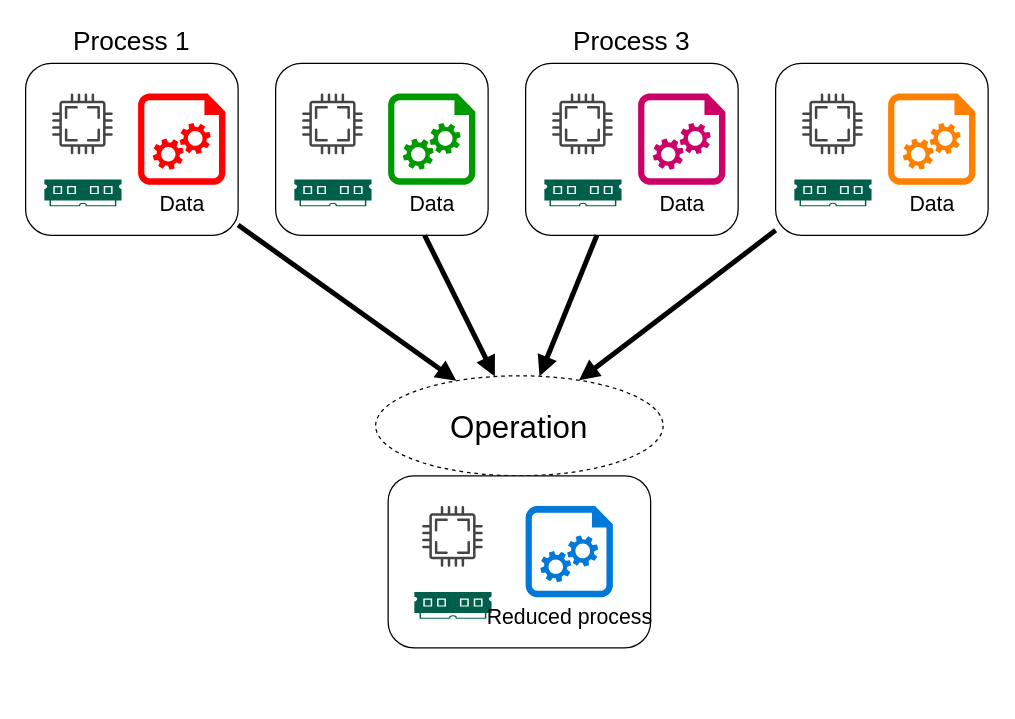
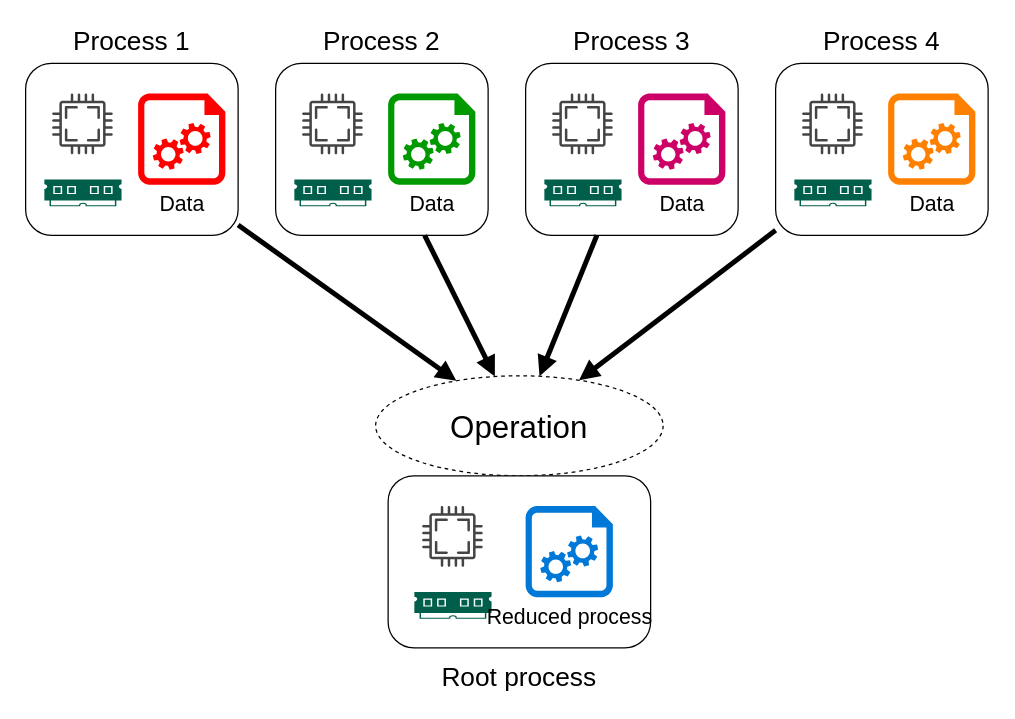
  <mxCell id="0" />
  <mxCell id="1" parent="0" />
  <mxCell id="2" value="" style="group" parent="1" vertex="1" connectable="0"><mxGeometry x="20" y="20.001" width="170" height="167.619" as="geometry" /></mxCell>
  <mxCell id="3" value="&lt;div&gt;Process 1&lt;/div&gt;" style="text;html=1;strokeColor=none;fillColor=none;align=center;verticalAlign=middle;whiteSpace=wrap;rounded=0;fontSize=21;container=0;" parent="2" vertex="1"><mxGeometry x="2.8" width="164.4" height="24.29" as="geometry" /></mxCell>
  <mxCell id="4" value="" style="rounded=1;whiteSpace=wrap;html=1;container=0;" parent="2" vertex="1"><mxGeometry y="30" width="170" height="137.619" as="geometry" /></mxCell>
  <mxCell id="5" value="" style="sketch=0;pointerEvents=1;shadow=0;dashed=0;html=1;strokeColor=none;fillColor=#005F4B;labelPosition=center;verticalLabelPosition=bottom;verticalAlign=top;align=center;outlineConnect=0;shape=mxgraph.veeam2.ram;container=0;" parent="2" vertex="1"><mxGeometry x="14.99" y="123" width="61.74" height="21.43" as="geometry" /></mxCell>
  <mxCell id="6" value="" style="sketch=0;pointerEvents=1;shadow=0;dashed=0;html=1;strokeColor=none;fillColor=#434445;aspect=fixed;labelPosition=center;verticalLabelPosition=bottom;verticalAlign=top;align=center;outlineConnect=0;shape=mxgraph.vvd.cpu;container=0;" parent="2" vertex="1"><mxGeometry x="21.158" y="54.286" width="48.571" height="48.571" as="geometry" /></mxCell>
  <mxCell id="7" value="Data" style="sketch=0;aspect=fixed;pointerEvents=1;shadow=0;dashed=0;html=1;strokeColor=none;labelPosition=center;verticalLabelPosition=bottom;verticalAlign=top;align=center;shape=mxgraph.azure.startup_task;fillColor=#FF0000;container=0;fontSize=17;" parent="2" vertex="1"><mxGeometry x="90" y="54.29" width="69.94" height="72.86" as="geometry" /></mxCell>
  <mxCell id="8" value="" style="group" parent="1" vertex="1" connectable="0"><mxGeometry x="220" y="20.001" width="170" height="167.619" as="geometry" /></mxCell>
+ <mxCell id="9" value="&lt;div&gt;Process 2&lt;br&gt;&lt;/div&gt;" style="text;html=1;strokeColor=none;fillColor=none;align=center;verticalAlign=middle;whiteSpace=wrap;rounded=0;fontSize=21;container=0;" parent="8" vertex="1"><mxGeometry x="2.8" width="164.4" height="24.29" as="geometry" /></mxCell>
  <mxCell id="10" value="" style="rounded=1;whiteSpace=wrap;html=1;container=0;" parent="8" vertex="1"><mxGeometry y="30" width="170" height="137.619" as="geometry" /></mxCell>
  <mxCell id="11" value="" style="sketch=0;pointerEvents=1;shadow=0;dashed=0;html=1;strokeColor=none;fillColor=#005F4B;labelPosition=center;verticalLabelPosition=bottom;verticalAlign=top;align=center;outlineConnect=0;shape=mxgraph.veeam2.ram;container=0;" parent="8" vertex="1"><mxGeometry x="14.99" y="123" width="61.74" height="21.43" as="geometry" /></mxCell>
  <mxCell id="12" value="" style="sketch=0;pointerEvents=1;shadow=0;dashed=0;html=1;strokeColor=none;fillColor=#434445;aspect=fixed;labelPosition=center;verticalLabelPosition=bottom;verticalAlign=top;align=center;outlineConnect=0;shape=mxgraph.vvd.cpu;container=0;" parent="8" vertex="1"><mxGeometry x="21.158" y="54.286" width="48.571" height="48.571" as="geometry" /></mxCell>
  <mxCell id="13" value="Data" style="sketch=0;aspect=fixed;pointerEvents=1;shadow=0;dashed=0;html=1;strokeColor=none;labelPosition=center;verticalLabelPosition=bottom;verticalAlign=top;align=center;shape=mxgraph.azure.startup_task;fillColor=#009900;container=0;fontSize=17;" parent="8" vertex="1"><mxGeometry x="90" y="54.29" width="69.94" height="72.86" as="geometry" /></mxCell>
  <mxCell id="14" value="" style="group" parent="1" vertex="1" connectable="0"><mxGeometry x="420" y="20.001" width="170" height="167.619" as="geometry" /></mxCell>
  <mxCell id="15" value="&lt;div&gt;Process 3&lt;br&gt;&lt;/div&gt;" style="text;html=1;strokeColor=none;fillColor=none;align=center;verticalAlign=middle;whiteSpace=wrap;rounded=0;fontSize=21;container=0;" parent="14" vertex="1"><mxGeometry x="2.8" width="164.4" height="24.29" as="geometry" /></mxCell>
  <mxCell id="16" value="" style="rounded=1;whiteSpace=wrap;html=1;container=0;" parent="14" vertex="1"><mxGeometry y="30" width="170" height="137.619" as="geometry" /></mxCell>
  <mxCell id="17" value="" style="sketch=0;pointerEvents=1;shadow=0;dashed=0;html=1;strokeColor=none;fillColor=#005F4B;labelPosition=center;verticalLabelPosition=bottom;verticalAlign=top;align=center;outlineConnect=0;shape=mxgraph.veeam2.ram;container=0;" parent="14" vertex="1"><mxGeometry x="14.99" y="123" width="61.74" height="21.43" as="geometry" /></mxCell>
  <mxCell id="18" value="" style="sketch=0;pointerEvents=1;shadow=0;dashed=0;html=1;strokeColor=none;fillColor=#434445;aspect=fixed;labelPosition=center;verticalLabelPosition=bottom;verticalAlign=top;align=center;outlineConnect=0;shape=mxgraph.vvd.cpu;container=0;" parent="14" vertex="1"><mxGeometry x="21.158" y="54.286" width="48.571" height="48.571" as="geometry" /></mxCell>
  <mxCell id="19" value="Data" style="sketch=0;aspect=fixed;pointerEvents=1;shadow=0;dashed=0;html=1;strokeColor=none;labelPosition=center;verticalLabelPosition=bottom;verticalAlign=top;align=center;shape=mxgraph.azure.startup_task;fillColor=#CC0066;container=0;fontSize=17;" parent="14" vertex="1"><mxGeometry x="90" y="54.29" width="69.94" height="72.86" as="geometry" /></mxCell>
  <mxCell id="20" value="" style="group" parent="1" vertex="1" connectable="0"><mxGeometry x="620" y="20.001" width="170" height="167.619" as="geometry" /></mxCell>
+ <mxCell id="21" value="&lt;div&gt;Process 4&lt;br&gt;&lt;/div&gt;" style="text;html=1;strokeColor=none;fillColor=none;align=center;verticalAlign=middle;whiteSpace=wrap;rounded=0;fontSize=21;container=0;" parent="20" vertex="1"><mxGeometry x="2.8" width="164.4" height="24.29" as="geometry" /></mxCell>
  <mxCell id="22" value="" style="rounded=1;whiteSpace=wrap;html=1;container=0;" parent="20" vertex="1"><mxGeometry y="30" width="170" height="137.619" as="geometry" /></mxCell>
  <mxCell id="23" value="" style="sketch=0;pointerEvents=1;shadow=0;dashed=0;html=1;strokeColor=none;fillColor=#005F4B;labelPosition=center;verticalLabelPosition=bottom;verticalAlign=top;align=center;outlineConnect=0;shape=mxgraph.veeam2.ram;container=0;" parent="20" vertex="1"><mxGeometry x="14.99" y="123" width="61.74" height="21.43" as="geometry" /></mxCell>
  <mxCell id="24" value="" style="sketch=0;pointerEvents=1;shadow=0;dashed=0;html=1;strokeColor=none;fillColor=#434445;aspect=fixed;labelPosition=center;verticalLabelPosition=bottom;verticalAlign=top;align=center;outlineConnect=0;shape=mxgraph.vvd.cpu;container=0;" parent="20" vertex="1"><mxGeometry x="21.158" y="54.286" width="48.571" height="48.571" as="geometry" /></mxCell>
  <mxCell id="25" value="Data" style="sketch=0;aspect=fixed;pointerEvents=1;shadow=0;dashed=0;html=1;strokeColor=none;labelPosition=center;verticalLabelPosition=bottom;verticalAlign=top;align=center;shape=mxgraph.azure.startup_task;fillColor=#FF8000;container=0;fontSize=17;" parent="20" vertex="1"><mxGeometry x="90" y="54.29" width="69.94" height="72.86" as="geometry" /></mxCell>
  <mxCell id="26" style="rounded=0;orthogonalLoop=1;jettySize=auto;html=1;fontSize=25;startArrow=none;startFill=0;endArrow=block;endFill=1;strokeWidth=4;" parent="1" source="4" target="31" edge="1"><mxGeometry relative="1" as="geometry" /></mxCell>
  <mxCell id="27" style="edgeStyle=none;rounded=0;orthogonalLoop=1;jettySize=auto;html=1;fontSize=25;startArrow=none;startFill=0;endArrow=block;endFill=1;strokeWidth=4;" parent="1" source="10" target="31" edge="1"><mxGeometry relative="1" as="geometry" /></mxCell>
  <mxCell id="28" style="edgeStyle=none;rounded=0;orthogonalLoop=1;jettySize=auto;html=1;fontSize=25;startArrow=none;startFill=0;endArrow=block;endFill=1;strokeWidth=4;" parent="1" source="16" target="31" edge="1"><mxGeometry relative="1" as="geometry" /></mxCell>
  <mxCell id="29" style="edgeStyle=none;rounded=0;orthogonalLoop=1;jettySize=auto;html=1;fontSize=25;startArrow=none;startFill=0;endArrow=block;endFill=1;strokeWidth=4;" parent="1" source="22" target="31" edge="1"><mxGeometry relative="1" as="geometry" /></mxCell>
  <mxCell id="30" value="" style="group" parent="1" vertex="1" connectable="0"><mxGeometry x="300" y="300" width="240" height="252.911" as="geometry" /></mxCell>
  <mxCell id="31" value="Operation" style="ellipse;whiteSpace=wrap;html=1;fillColor=none;fontSize=25;container=0;dashed=1;" parent="30" vertex="1"><mxGeometry width="230" height="80" as="geometry" /></mxCell>
+ <mxCell id="32" value="Root process" style="text;html=1;strokeColor=none;fillColor=none;align=center;verticalAlign=middle;whiteSpace=wrap;rounded=0;fontSize=21;container=0;" parent="30" vertex="1"><mxGeometry x="32.8" y="228.621" width="164.4" height="24.29" as="geometry" /></mxCell>
  <mxCell id="33" value="" style="rounded=1;whiteSpace=wrap;html=1;container=0;" parent="30" vertex="1"><mxGeometry x="10" y="80" width="210" height="137.62" as="geometry" /></mxCell>
  <mxCell id="34" value="" style="sketch=0;pointerEvents=1;shadow=0;dashed=0;html=1;strokeColor=none;fillColor=#005F4B;labelPosition=center;verticalLabelPosition=bottom;verticalAlign=top;align=center;outlineConnect=0;shape=mxgraph.veeam2.ram;container=0;" parent="30" vertex="1"><mxGeometry x="30.99" y="173.001" width="61.74" height="21.43" as="geometry" /></mxCell>
  <mxCell id="35" value="" style="sketch=0;pointerEvents=1;shadow=0;dashed=0;html=1;strokeColor=none;fillColor=#434445;aspect=fixed;labelPosition=center;verticalLabelPosition=bottom;verticalAlign=top;align=center;outlineConnect=0;shape=mxgraph.vvd.cpu;container=0;" parent="30" vertex="1"><mxGeometry x="37.158" y="104.287" width="48.571" height="48.571" as="geometry" /></mxCell>
  <mxCell id="36" value="Reduced process" style="sketch=0;aspect=fixed;pointerEvents=1;shadow=0;dashed=0;html=1;strokeColor=none;labelPosition=center;verticalLabelPosition=bottom;verticalAlign=top;align=center;shape=mxgraph.azure.startup_task;fillColor=#0078D7;container=0;fontSize=17;" parent="30" vertex="1"><mxGeometry x="120" y="104.291" width="69.94" height="72.86" as="geometry" /></mxCell>
